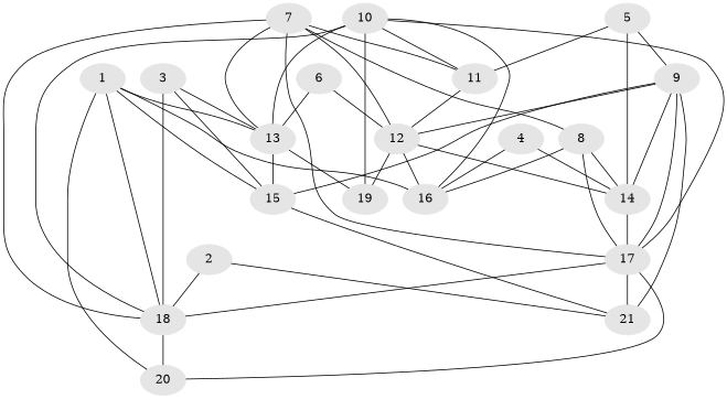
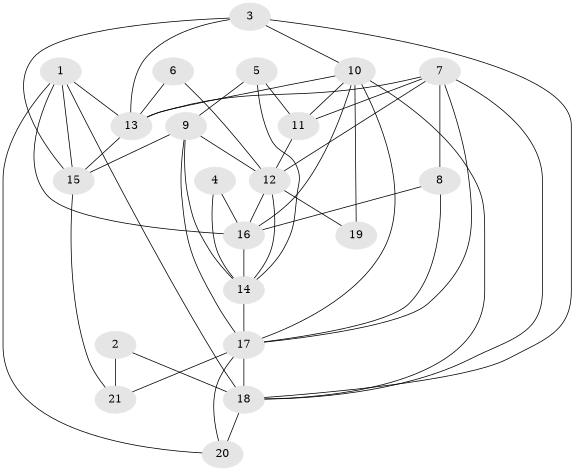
  graph {
    node [color=gray90 style=filled]
    edge [weight=1.0]
    1
    13
    15
    16
    18
    20
    19
    21
    2
    3
    10
    11
    17
    14
    4
    5
    9
    12
    6
    7
    8
    1 -- 13
    1 -- 15
    1 -- 16
    1 -- 18
    1 -- 20
    13 -- 15 [weight=2.0]
-   13 -- 19 [weight=2.0]
    15 -- 21
    18 -- 20 [weight=2.0]
    2 -- 18 [weight=2.0]
    2 -- 21
    3 -- 13
    3 -- 15
    3 -- 18
+   3 -- 10
    10 -- 13
    10 -- 16
    10 -- 18 [weight=2.0]
    10 -- 19
    10 -- 11
    10 -- 17
    11 -- 12
    17 -- 18 [weight=2.0]
    17 -- 20
    17 -- 21
    14 -- 17
    4 -- 16
    4 -- 14
    5 -- 11
    5 -- 14
    5 -- 9
    9 -- 15
-   9 -- 21 [weight=4.0]
    9 -- 17 [weight=2.0]
    9 -- 14
    9 -- 12
    12 -- 16 [weight=3.0]
    12 -- 19
    12 -- 14
    6 -- 13 [weight=2.0]
    6 -- 12
    7 -- 13
    7 -- 18
    7 -- 11
    7 -- 17
    7 -- 12
    7 -- 8
    8 -- 16
    8 -- 17
-   8 -- 14
+   16 -- 14
  }
